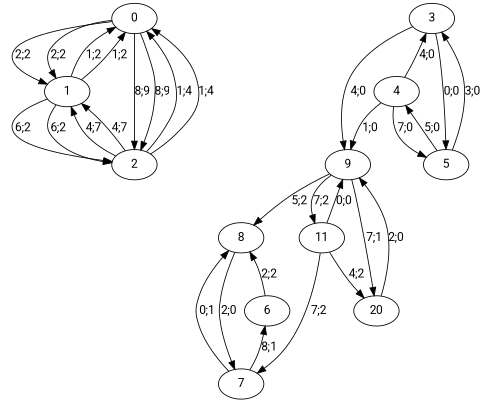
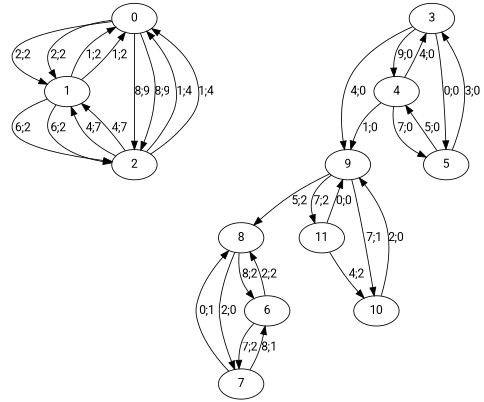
  digraph {
    fontname=Roboto
    node [fontname=Roboto]
    edge [color=black fontname=Roboto]
    0
    1
    2
    9
    8
-   10 [label=20]
+   10
    11
    6
    7
    3
    4
    5
    0 -> 1 [label="2;2"]
    0 -> 1 [label="2;2"]
    0 -> 2 [label="8;9"]
    0 -> 2 [label="8;9"]
    1 -> 0 [label="1;2"]
    1 -> 0 [label="1;2"]
    1 -> 2 [label="6;2"]
    1 -> 2 [label="6;2"]
    2 -> 0 [label="1;4"]
    2 -> 0 [label="1;4"]
    2 -> 1 [label="4;7"]
    2 -> 1 [label="4;7"]
    9 -> 8 [label="5;2"]
    9 -> 10 [label="7;1"]
    9 -> 11 [label="7;2"]
+   8 -> 6 [label="8;2"]
    8 -> 7 [label="2;0"]
    10 -> 9 [label="2;0"]
    11 -> 9 [label="0;0"]
    11 -> 10 [label="4;2"]
    6 -> 8 [label="2;2"]
-   11 -> 7 [label="7;2"]
+   6 -> 7 [label="7;2"]
    7 -> 8 [label="0;1"]
    7 -> 6 [label="8;1"]
    3 -> 9 [label="4;0"]
+   3 -> 4 [label="9;0"]
    3 -> 5 [label="0;0"]
    4 -> 9 [label="1;0"]
    4 -> 3 [label="4;0"]
    4 -> 5 [label="7;0"]
    5 -> 3 [label="3;0"]
    5 -> 4 [label="5;0"]
  }
